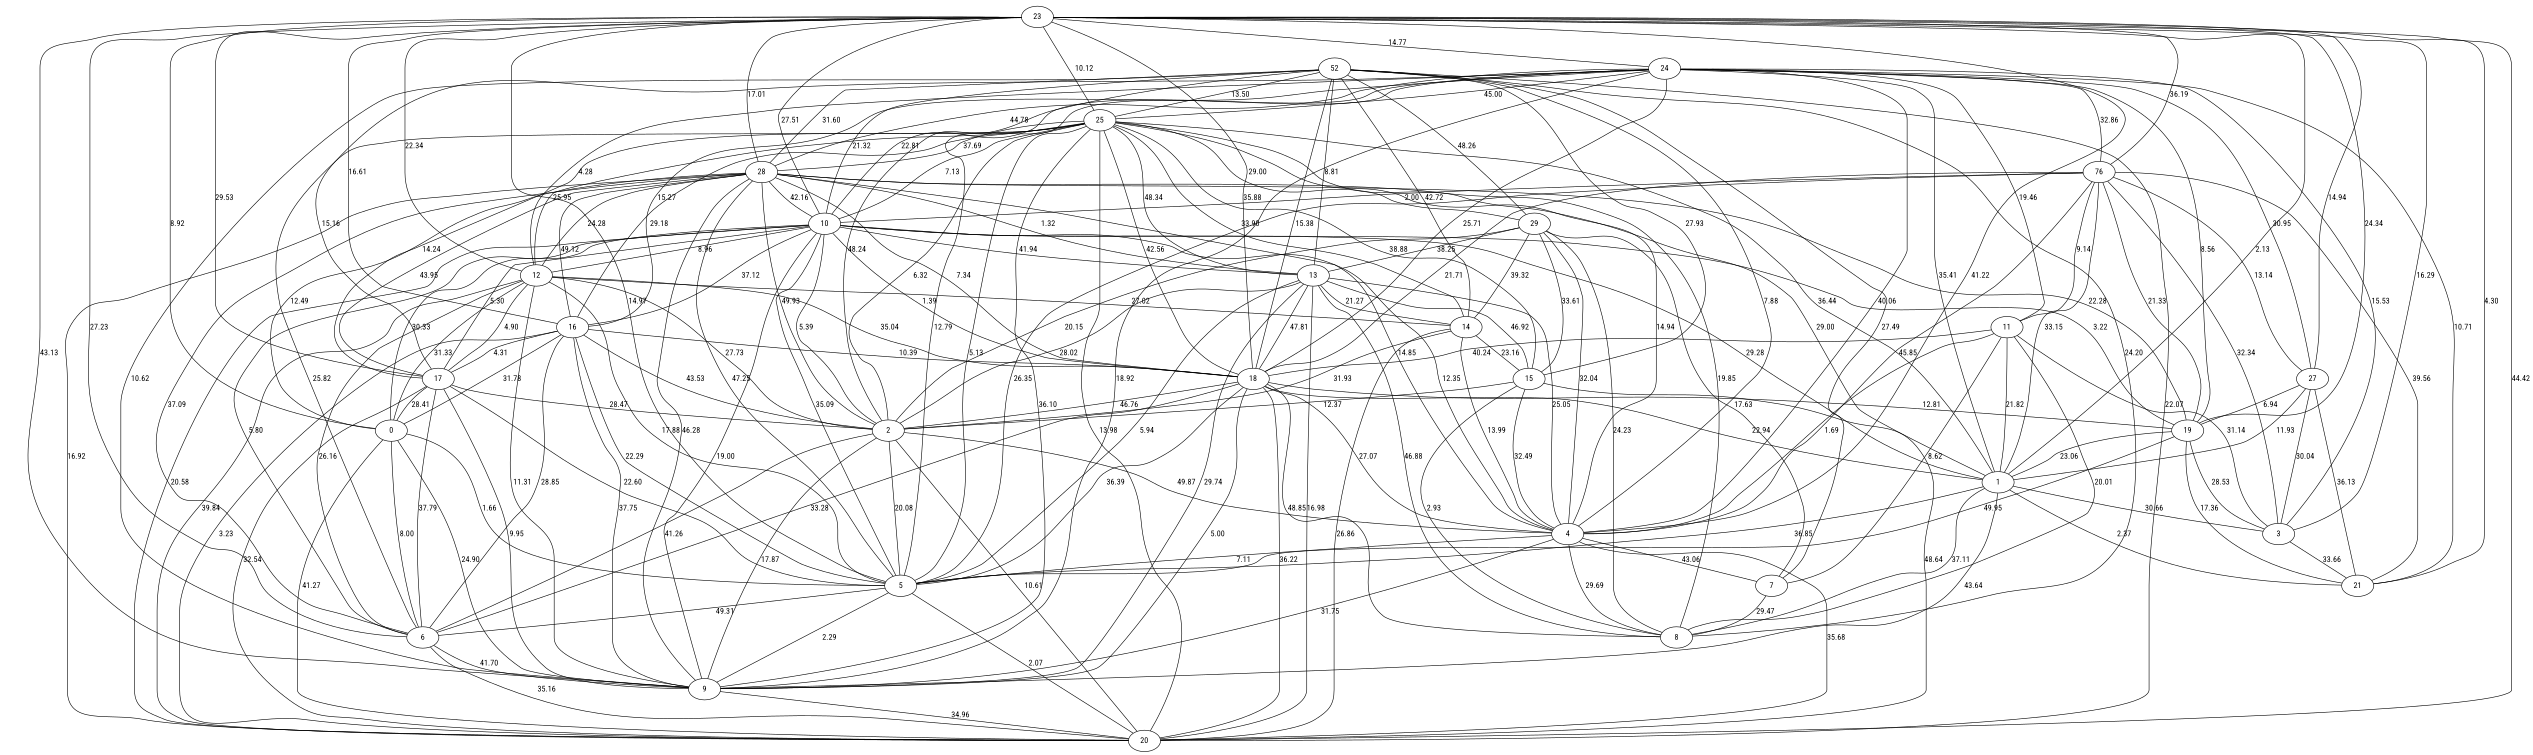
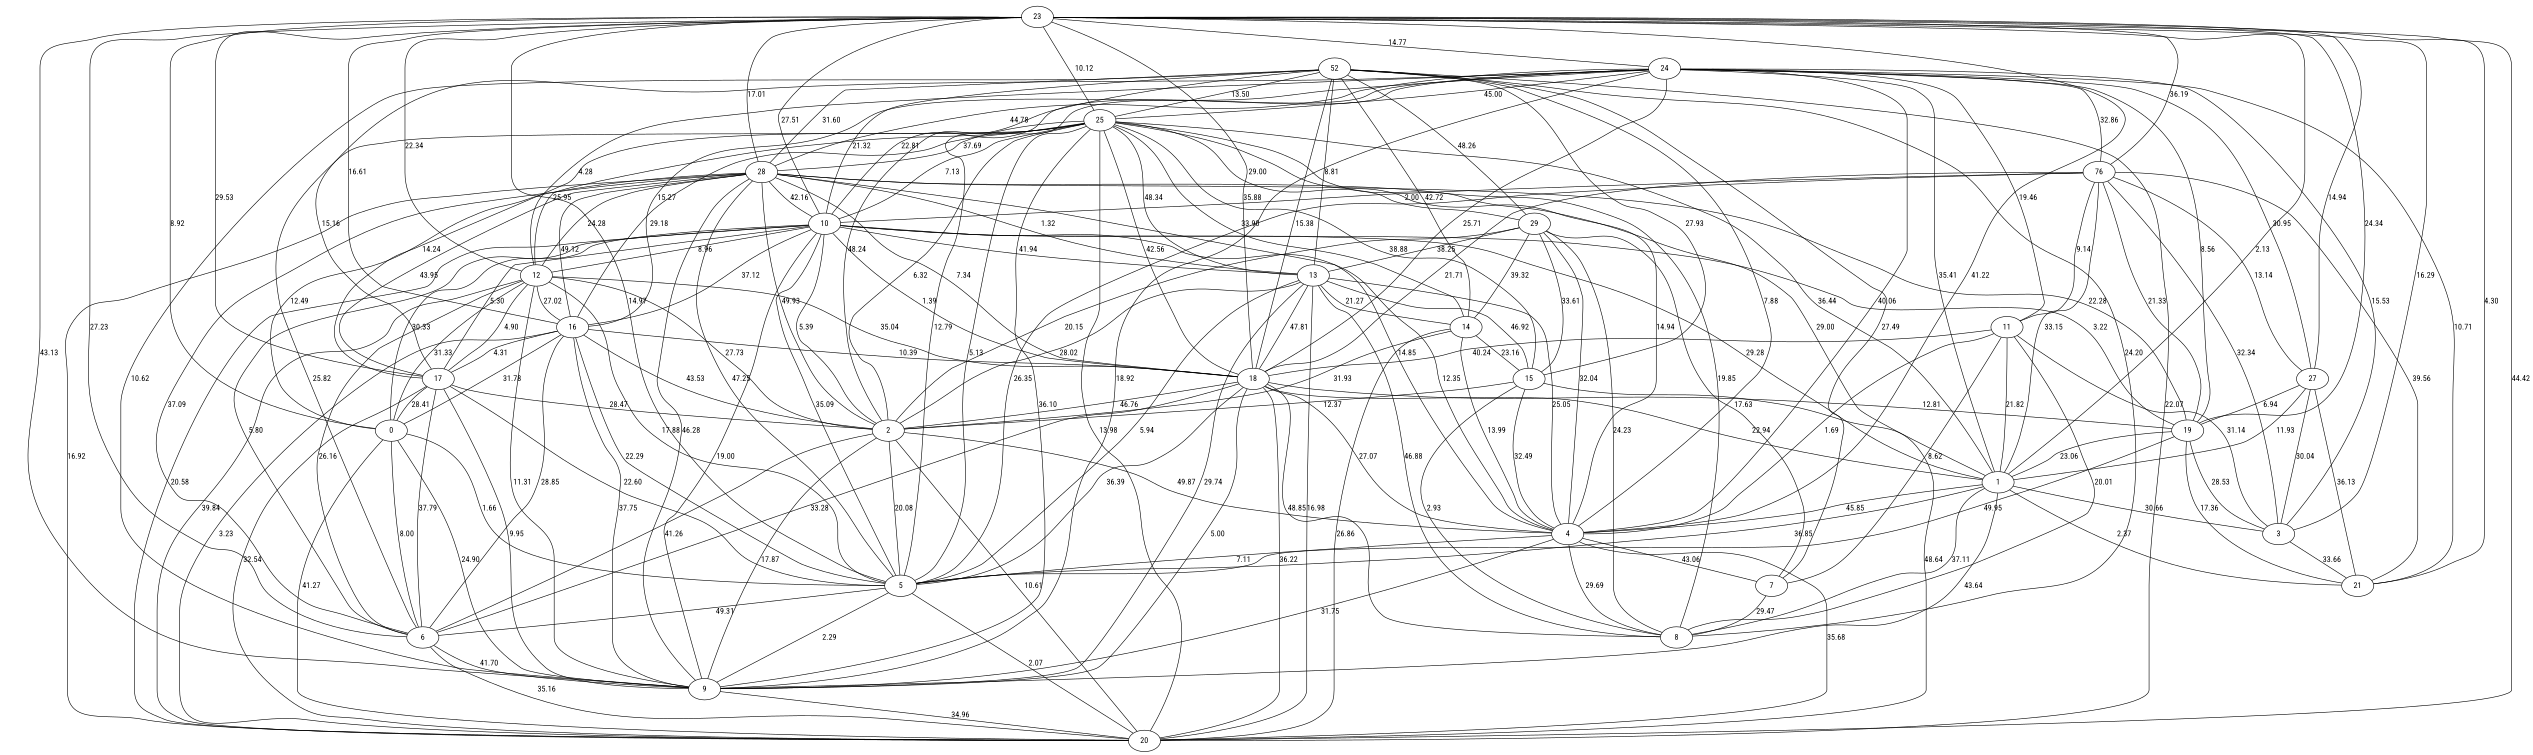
  graph {
    fontname="Roboto Condensed"
    node [fontname="Roboto Condensed"]
    edge [fontname="Roboto Condensed"]
    n1 [label=52]
    2
    4
    7
    8
    9
    10
    13
    14
    15
    18
    20
    25
    28
    29
    5
    6
    0
    1
    12
    16
    17
    19
    3
    21
    23
    24
    n28 [label=76]
    27
    11
    n1 -- 2 [label=48.24]
    n1 -- 4 [label=7.88]
    n1 -- 7 [label=27.49]
    n1 -- 8 [label=24.20]
    n1 -- 9 [label=10.62]
    n1 -- 10 [label=21.32]
    n1 -- 13 [label=8.81]
    n1 -- 14 [label=42.72]
    n1 -- 15 [label=27.93]
    n1 -- 18 [label=15.38]
    n1 -- 20 [label=22.07]
    n1 -- 25 [label=13.50]
    n1 -- 28 [label=31.60]
    n1 -- 29 [label=48.26]
    2 -- 4 [label=49.87]
    2 -- 9 [label=17.87]
    2 -- 20 [label=10.61]
    2 -- 5 [label=20.08]
    2 -- 6 [label=41.26]
    4 -- 7 [label=43.06]
    4 -- 8 [label=29.69]
    4 -- 9 [label=31.75]
    4 -- 20 [label=35.68]
    4 -- 5 [label=7.11]
    7 -- 8 [label=29.47]
    9 -- 20 [label=34.96]
    10 -- 2 [label=5.39]
    10 -- 4 [label=12.35]
    10 -- 9 [label=19.00]
    10 -- 13 [label=41.94]
    10 -- 18 [label=1.39]
    10 -- 20 [label=20.58]
    10 -- 5 [label=35.09]
    10 -- 6 [label=5.80]
    10 -- 0 [label=30.33]
    10 -- 1 [label=29.28]
    10 -- 12 [label=8.96]
    10 -- 16 [label=37.12]
    10 -- 17 [label=5.30]
    10 -- 19 [label=3.22]
    13 -- 2 [label=28.02]
    13 -- 4 [label=25.05]
    13 -- 8 [label=46.88]
    13 -- 9 [label=29.74]
    13 -- 14 [label=21.27]
    13 -- 15 [label=46.92]
    13 -- 18 [label=47.81]
    13 -- 20 [label=16.98]
    13 -- 5 [label=5.94]
    14 -- 2 [label=31.93]
    14 -- 4 [label=13.99]
    14 -- 15 [label=23.16]
    14 -- 20 [label=26.86]
    15 -- 2 [label=12.37]
    15 -- 4 [label=32.49]
    15 -- 8 [label=2.93]
    15 -- 20 [label=48.64]
    18 -- 2 [label=46.76]
    18 -- 4 [label=27.07]
    18 -- 8 [label=48.85]
    18 -- 9 [label=5.00]
    18 -- 20 [label=36.22]
    18 -- 5 [label=36.39]
    18 -- 6 [label=33.28]
    18 -- 1 [label=22.94]
    18 -- 19 [label=12.81]
    25 -- 2 [label=6.32]
    25 -- 4 [label=14.94]
    25 -- 8 [label=19.85]
    25 -- 9 [label=36.10]
    25 -- 10 [label=7.13]
    25 -- 13 [label=48.34]
    25 -- 14 [label=33.90]
    25 -- 15 [label=38.88]
    25 -- 18 [label=42.56]
    25 -- 20 [label=13.98]
    25 -- 28 [label=37.69]
    25 -- 29 [label=29.00]
    25 -- 5 [label=5.13]
    25 -- 6 [label=25.82]
    25 -- 1 [label=36.44]
    25 -- 12 [label=25.95]
    25 -- 16 [label=29.18]
    25 -- 17 [label=14.24]
    28 -- 2 [label=49.93]
    28 -- 4 [label=14.85]
    28 -- 9 [label=46.28]
    28 -- 10 [label=42.16]
    28 -- 13 [label=1.32]
    28 -- 18 [label=7.34]
    28 -- 20 [label=16.92]
    28 -- 5 [label=47.25]
    28 -- 6 [label=37.09]
    28 -- 0 [label=12.49]
    28 -- 1 [label=29.00]
    28 -- 12 [label=24.28]
    28 -- 16 [label=49.12]
    28 -- 17 [label=43.95]
    28 -- 19 [label=22.28]
    29 -- 2 [label=20.15]
    29 -- 4 [label=32.04]
    29 -- 7 [label=17.63]
    29 -- 8 [label=24.23]
    29 -- 13 [label=38.25]
    29 -- 14 [label=39.32]
    29 -- 15 [label=33.61]
    5 -- 9 [label=2.29]
    5 -- 20 [label=2.07]
    5 -- 6 [label=49.31]
    6 -- 9 [label=41.70]
    6 -- 20 [label=35.16]
    0 -- 9 [label=24.90]
    0 -- 20 [label=41.27]
    0 -- 5 [label=1.66]
    0 -- 6 [label=8.00]
-   n28 -- 4 [label=45.85]
+   1 -- 4 [label=45.85]
    1 -- 8 [label=37.11]
    1 -- 9 [label=43.64]
    1 -- 5 [label=36.85]
    1 -- 3 [label=30.66]
    1 -- 21 [label=2.37]
    12 -- 2 [label=27.73]
    12 -- 9 [label=11.31]
    12 -- 18 [label=35.04]
    12 -- 20 [label=39.84]
    12 -- 5 [label=17.88]
    12 -- 6 [label=26.16]
    12 -- 0 [label=31.33]
-   12 -- 14 [label=27.02]
+   12 -- 16 [label=27.02]
    12 -- 17 [label=4.90]
    16 -- 2 [label=43.53]
    16 -- 9 [label=37.75]
    16 -- 18 [label=10.39]
    16 -- 20 [label=3.23]
    16 -- 5 [label=22.29]
    16 -- 6 [label=28.85]
    16 -- 0 [label=31.78]
    16 -- 17 [label=4.31]
    17 -- 2 [label=28.47]
    17 -- 9 [label=9.95]
    17 -- 20 [label=32.54]
    17 -- 5 [label=22.60]
    17 -- 6 [label=37.79]
    17 -- 0 [label=28.41]
    19 -- 5 [label=49.95]
    19 -- 1 [label=23.06]
    19 -- 3 [label=28.53]
    19 -- 21 [label=17.36]
    3 -- 21 [label=33.66]
    23 -- 4 [label=41.22]
    23 -- 9 [label=43.13]
    23 -- 10 [label=27.51]
    23 -- 18 [label=35.88]
    23 -- 20 [label=44.42]
    23 -- 25 [label=10.12]
    23 -- 28 [label=17.01]
    23 -- 5 [label=14.97]
    23 -- 6 [label=27.23]
    23 -- 0 [label=8.92]
    23 -- 1 [label=2.13]
    23 -- 12 [label=22.34]
    23 -- 16 [label=16.61]
    23 -- 17 [label=29.53]
    23 -- 19 [label=24.34]
    23 -- 3 [label=16.29]
    23 -- 21 [label=4.30]
    23 -- 24 [label=14.77]
    23 -- n28 [label=36.19]
    23 -- 27 [label=14.94]
    24 -- 4 [label=40.06]
    24 -- 9 [label=18.92]
    24 -- 10 [label=22.81]
    24 -- 18 [label=25.71]
    24 -- 25 [label=45.00]
    24 -- 28 [label=44.78]
    24 -- 5 [label=12.79]
    24 -- 1 [label=35.41]
    24 -- 12 [label=4.28]
    24 -- 16 [label=15.27]
    24 -- 17 [label=15.16]
    24 -- 19 [label=8.56]
    24 -- 3 [label=15.53]
    24 -- 21 [label=10.71]
    24 -- n28 [label=32.86]
    24 -- 27 [label=30.95]
    24 -- 11 [label=19.46]
    n28 -- 10 [label=2.00]
    n28 -- 18 [label=21.71]
    n28 -- 5 [label=26.35]
    n28 -- 1 [label=33.15]
    n28 -- 19 [label=21.33]
    n28 -- 3 [label=32.34]
    n28 -- 21 [label=39.56]
    n28 -- 27 [label=13.14]
    n28 -- 11 [label=9.14]
    27 -- 1 [label=11.93]
    27 -- 19 [label=6.94]
    27 -- 3 [label=30.04]
    27 -- 21 [label=36.13]
    11 -- 4 [label=1.69]
    11 -- 7 [label=8.62]
    11 -- 8 [label=20.01]
    11 -- 18 [label=40.24]
    11 -- 1 [label=21.82]
    11 -- 3 [label=31.14]
  }
